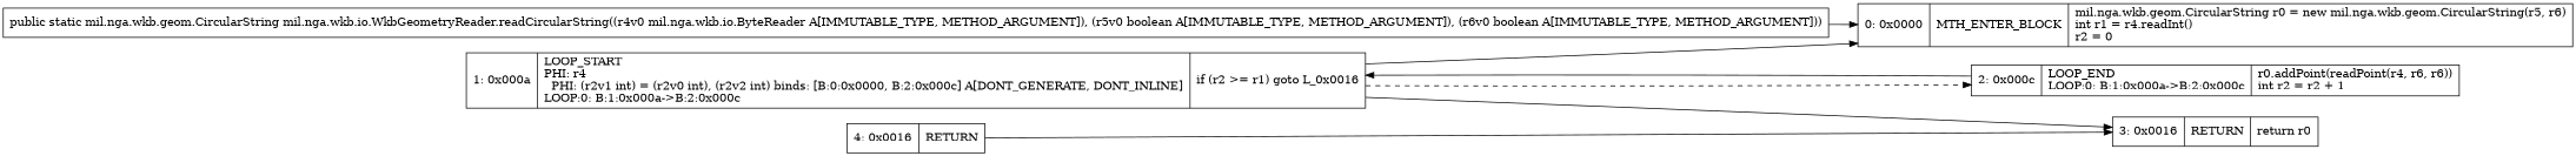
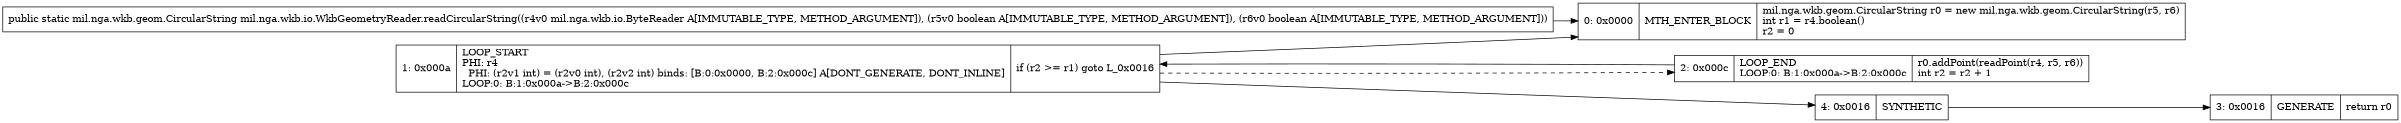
  digraph {
    rankdir=LR
    node [shape=record]
-   n1 [label="{0\:\ 0x0000|MTH_ENTER_BLOCK\l|mil.nga.wkb.geom.CircularString r0 = new mil.nga.wkb.geom.CircularString(r5, r6)\lint r1 = r4.readInt()\lr2 = 0\l}"]
+   n1 [label="{0\:\ 0x0000|MTH_ENTER_BLOCK\l|mil.nga.wkb.geom.CircularString r0 = new mil.nga.wkb.geom.CircularString(r5, r6)\lint r1 = r4.boolean()\lr2 = 0\l}"]
    n2 [label="{1\:\ 0x000a|LOOP_START\lPHI: r4 \l  PHI: (r2v1 int) = (r2v0 int), (r2v2 int) binds: [B:0:0x0000, B:2:0x000c] A[DONT_GENERATE, DONT_INLINE]\lLOOP:0: B:1:0x000a\-\>B:2:0x000c\l|if (r2 \>= r1) goto L_0x0016\l}"]
-   n3 [label="{2\:\ 0x000c|LOOP_END\lLOOP:0: B:1:0x000a\-\>B:2:0x000c\l|r0.addPoint(readPoint(r4, r6, r6))\lint r2 = r2 + 1\l}"]
-   n4 [label="{4\:\ 0x0016|RETURN\l}"]
-   n5 [label="{3\:\ 0x0016|RETURN\l|return r0\l}"]
+   n3 [label="{2\:\ 0x000c|LOOP_END\lLOOP:0: B:1:0x000a\-\>B:2:0x000c\l|r0.addPoint(readPoint(r4, r5, r6))\lint r2 = r2 + 1\l}"]
+   n4 [label="{4\:\ 0x0016|SYNTHETIC\l}"]
+   n5 [label="{3\:\ 0x0016|GENERATE\l|return r0\l}"]
    n6 [label="{public static mil.nga.wkb.geom.CircularString mil.nga.wkb.io.WkbGeometryReader.readCircularString((r4v0 mil.nga.wkb.io.ByteReader A[IMMUTABLE_TYPE, METHOD_ARGUMENT]), (r5v0 boolean A[IMMUTABLE_TYPE, METHOD_ARGUMENT]), (r6v0 boolean A[IMMUTABLE_TYPE, METHOD_ARGUMENT])) }"]
    n2 -> n1
    n2 -> n3 [style=dashed]
-   n2 -> n5
+   n2 -> n4
    n3 -> n2
    n4 -> n5
    n6 -> n1
  }
